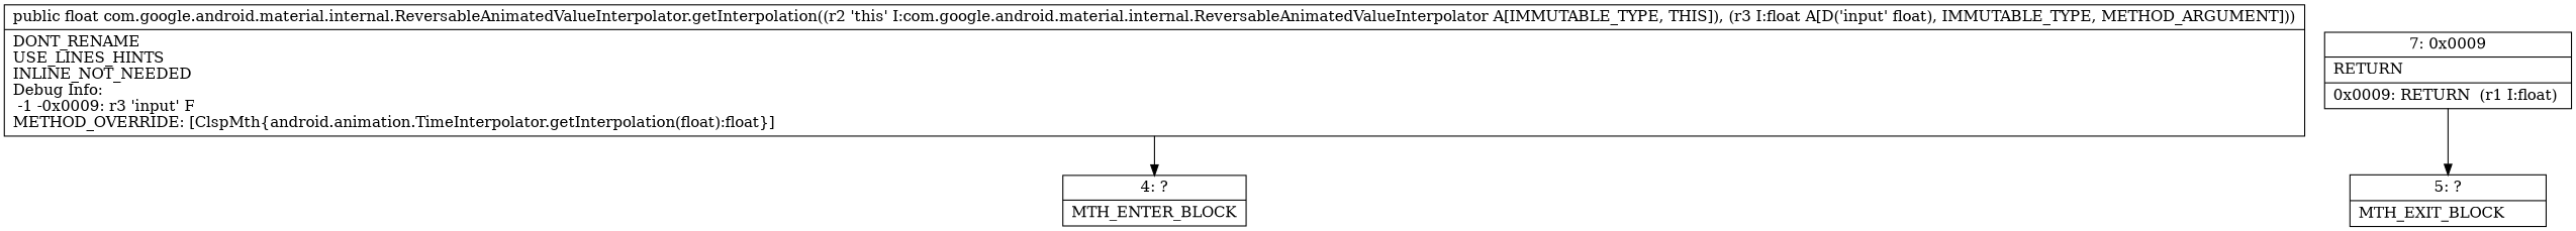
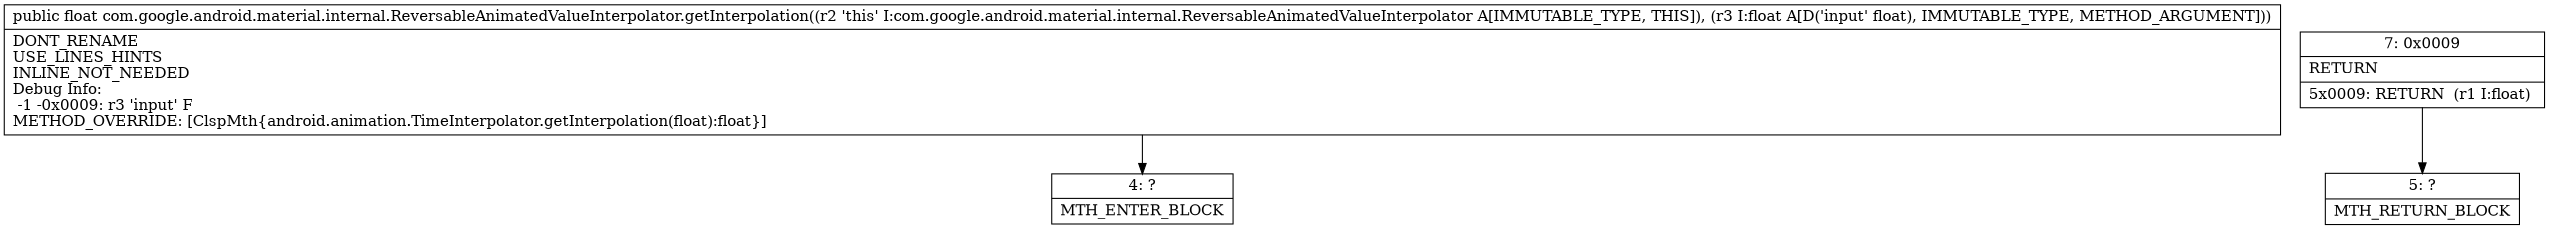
  digraph {
    node [shape=record]
    n1 [label="{4\:\ ?|MTH_ENTER_BLOCK\l}"]
-   n2 [label="{7\:\ 0x0009|RETURN\l|0x0009: RETURN  (r1 I:float) \l}"]
-   n3 [label="{5\:\ ?|MTH_EXIT_BLOCK\l}"]
+   n2 [label="{7\:\ 0x0009|RETURN\l|5x0009: RETURN  (r1 I:float) \l}"]
+   n3 [label="{5\:\ ?|MTH_RETURN_BLOCK\l}"]
    n4 [label="{public float com.google.android.material.internal.ReversableAnimatedValueInterpolator.getInterpolation((r2 'this' I:com.google.android.material.internal.ReversableAnimatedValueInterpolator A[IMMUTABLE_TYPE, THIS]), (r3 I:float A[D('input' float), IMMUTABLE_TYPE, METHOD_ARGUMENT]))  | DONT_RENAME\lUSE_LINES_HINTS\lINLINE_NOT_NEEDED\lDebug Info:\l  \-1 \-0x0009: r3 'input' F\lMETHOD_OVERRIDE: [ClspMth\{android.animation.TimeInterpolator.getInterpolation(float):float\}]\l}"]
    n2 -> n3
    n4 -> n1
  }
